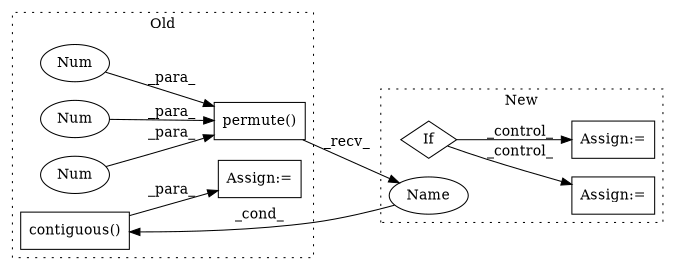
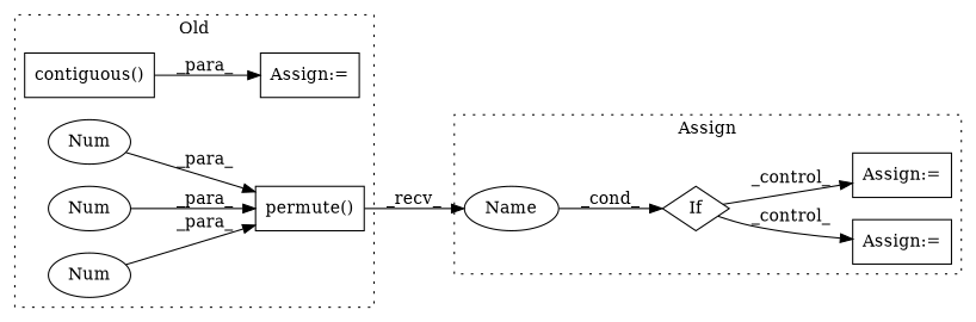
  digraph {
    rankdir=LR
    node [a=68 l=3 shape=box]
    n1 [a=75 l=36 label="contiguous()" s=1530]
    n2 [label="Assign:=" s=1527]
    n3 [a=75 l="12,1" label="permute()" s="1530,1552"]
    n4 [a=76 l=1 label=Num s=1545 shape=ellipse]
    n5 [a=76 l=1 label=Num s=1548 shape=ellipse]
    n6 [a=76 l=1 label=Num s=1551 shape=ellipse]
    n7 [a=96 l="3,14" label=If s="1827,1843" shape=diamond]
    n8 [label="Assign:=" s=1863]
    n9 [a=87 l=13 label=Name s=1830 shape=ellipse]
    n10 [label="Assign:=" s=1954]
    subgraph cluster_1 {
      label=Old
      style=dotted
      n1
      n2
      n3
      n4
      n5
      n6
    }
    subgraph cluster_2 {
-     label=New
+     label=Assign
      style=dotted
      n7
      n8
      n9
      n10
    }
    n1 -> n2 [label=_para_]
    n3 -> n9 [label=_recv_]
    n4 -> n3 [label=_para_]
    n5 -> n3 [label=_para_]
    n6 -> n3 [label=_para_]
    n7 -> n8 [label=_control_]
    n7 -> n10 [label=_control_]
-   n9 -> n1 [label=_cond_]
+   n9 -> n7 [label=_cond_]
  }
